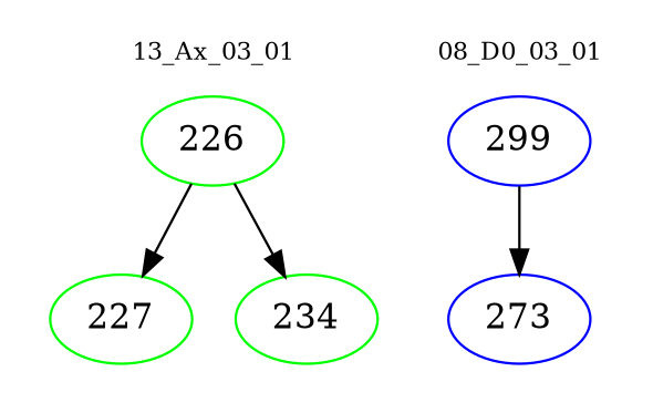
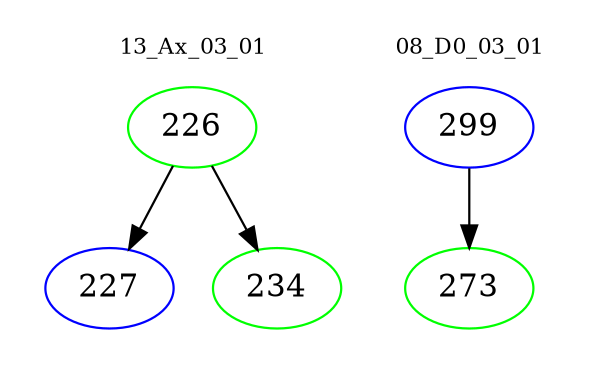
  digraph {
    node [color=green]
    edge [color=black]
    n1 [label=226]
-   n2 [label=227]
+   n2 [color=blue label=227]
    n3 [label=234]
    n4 [color=blue label=299]
-   n5 [color=blue label=273]
+   n5 [label=273]
    subgraph cluster_1 {
      color=white
      fontsize=10
      label="13_Ax_03_01"
      n1
      n2
      n3
    }
    subgraph cluster_2 {
      color=white
      fontsize=10
      label="08_D0_03_01"
      n4
      n5
    }
    n1 -> n2
    n1 -> n3
    n4 -> n5
  }
